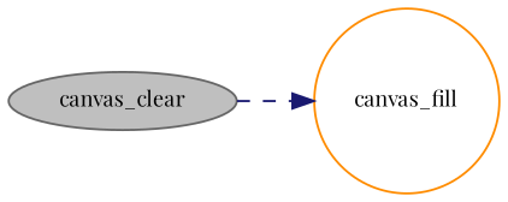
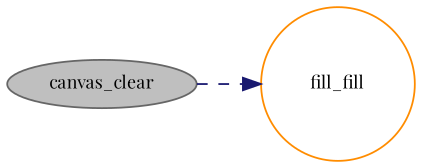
  digraph {
    rankdir=LR
    fontname="Playfair Display"
    node [fontname="Playfair Display" fontsize=10 style=filled]
    n1 [color=gray40 fillcolor=grey75 fontcolor=black height=0.2 label=canvas_clear shape=ellipse width=0.4]
-   n2 [color=darkorange fillcolor=white height=0.2 label=canvas_fill shape=circle width=0.4]
+   n2 [color=darkorange fillcolor=white height=0.2 label=fill_fill shape=circle width=0.4]
    n1 -> n2 [color=midnightblue fontname="Playfair Display" fontsize=10 labelfontname=Helvetica labelfontsize=10 style=dashed]
  }
